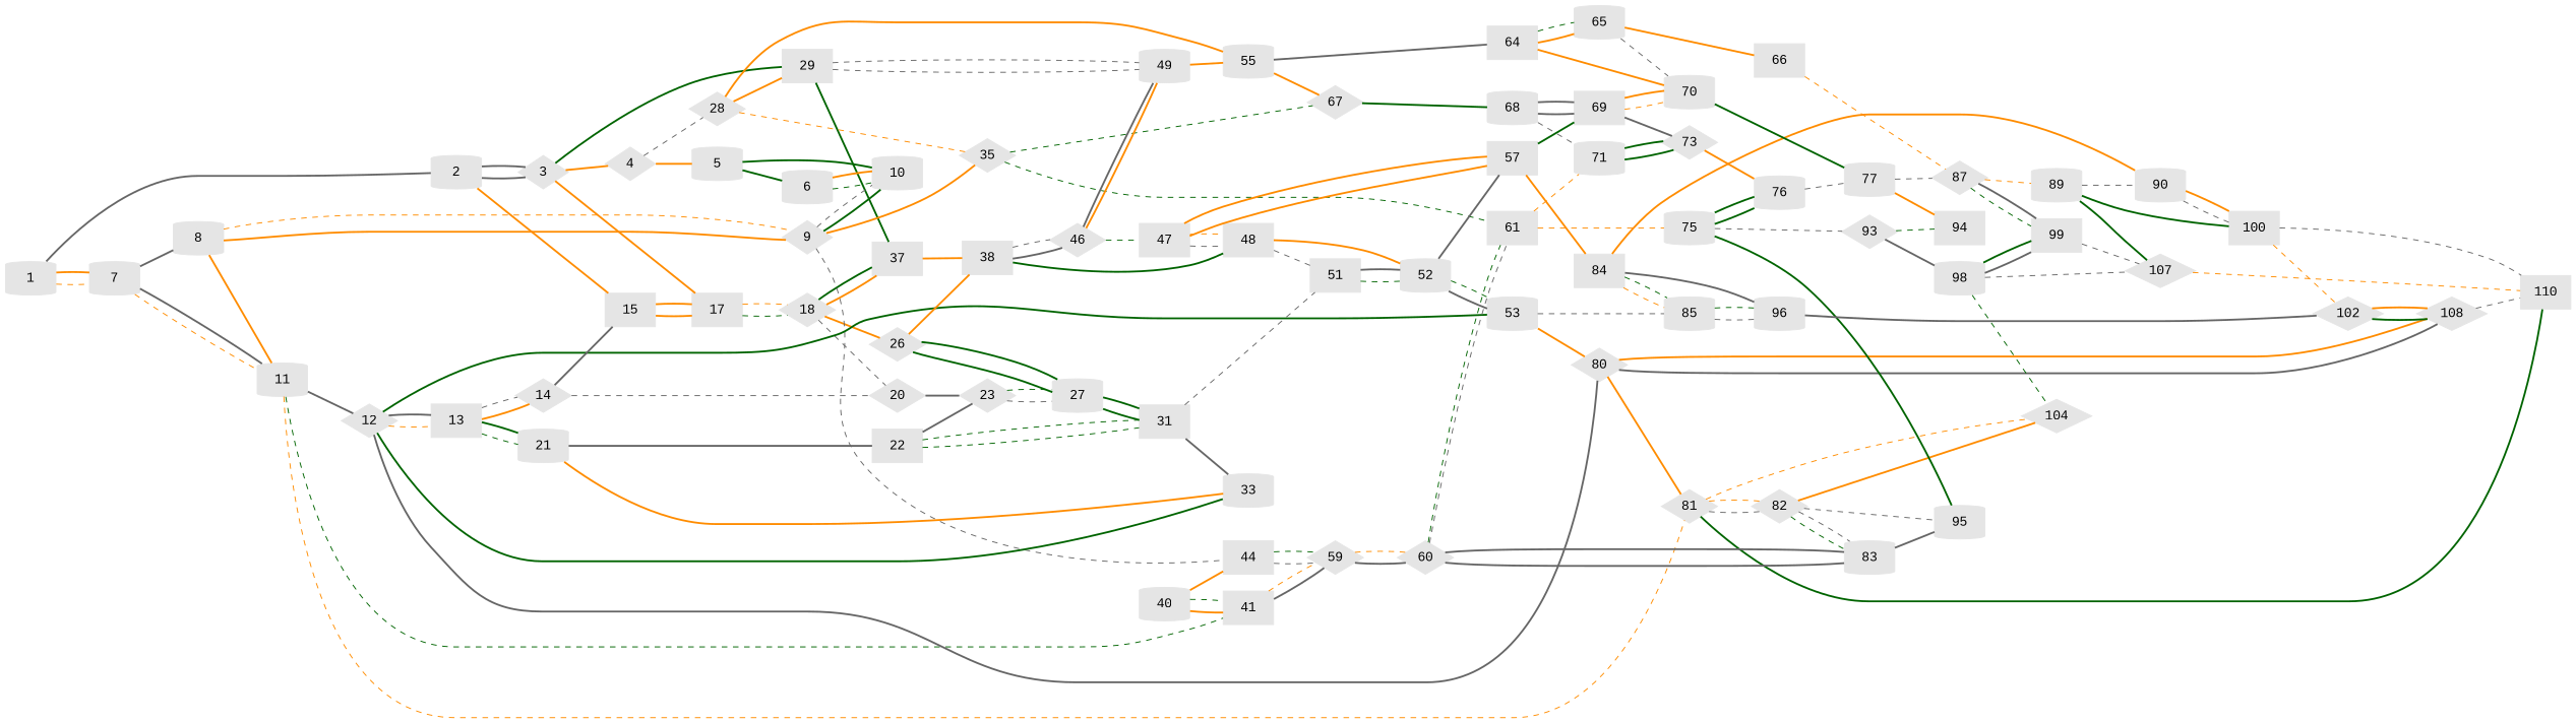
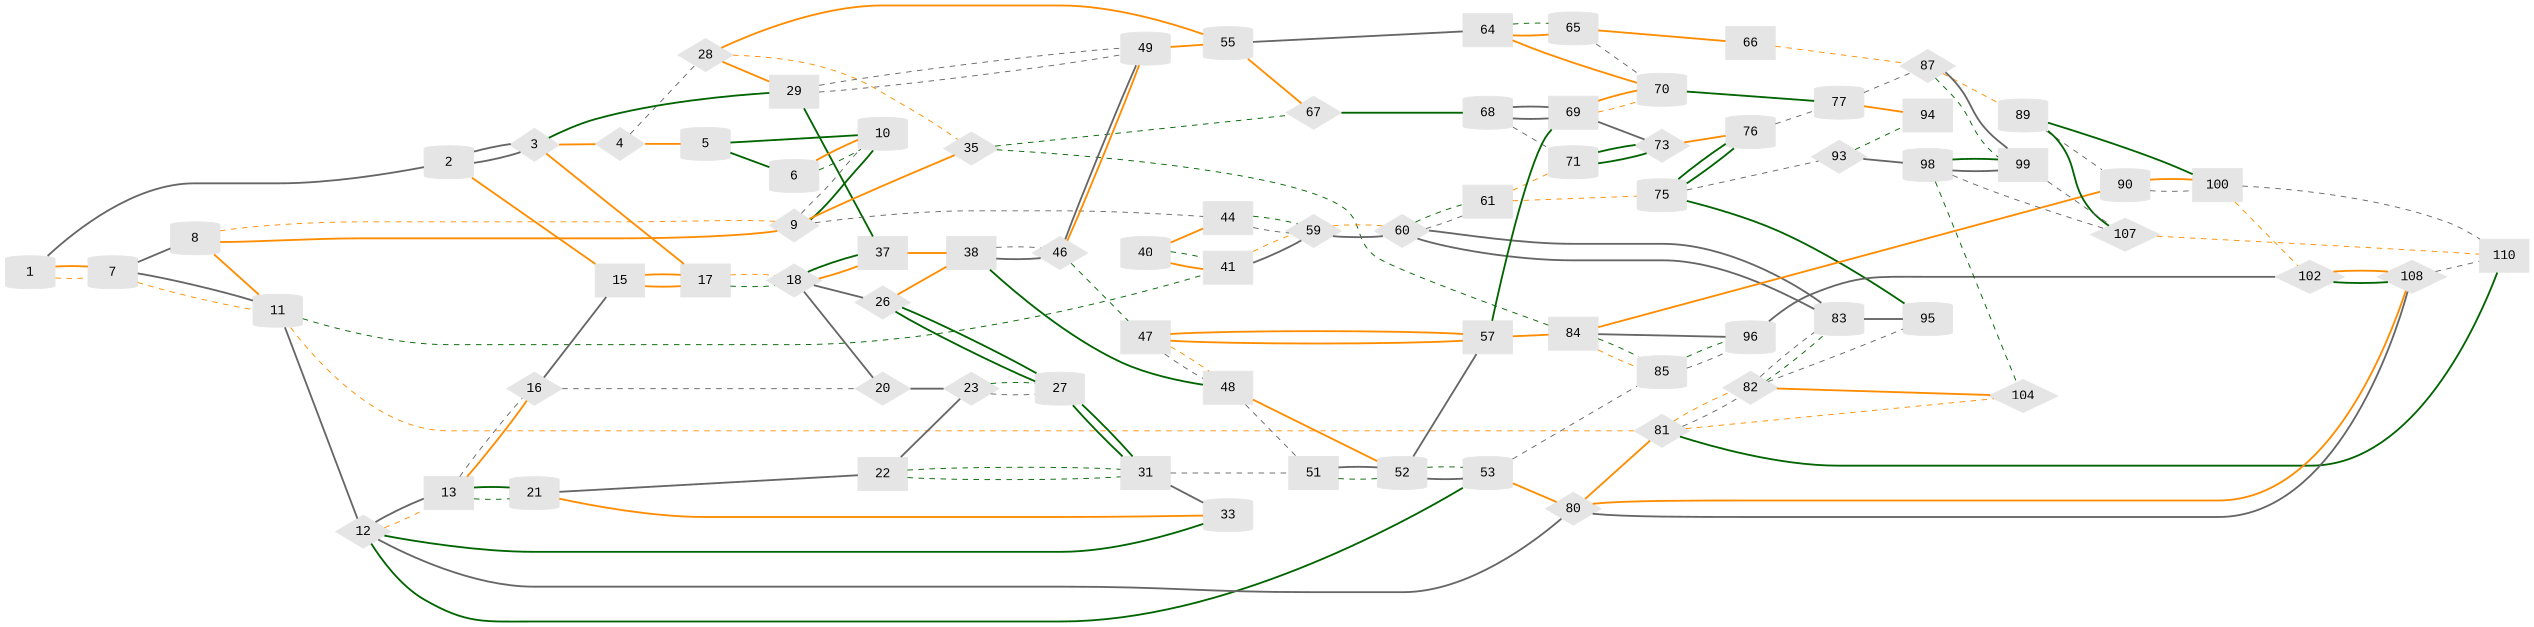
  graph {
    fontname="Liberation Mono"
    rankdir=LR
    node [color=gray90 fontname="Liberation Mono" shape=cylinder style=filled]
    edge [color=gray40 fontname="Liberation Mono" style=bold]
    1
    2
    7
    3 [shape=diamond super="+16"]
    15 [shape=box]
    8 [super="+43"]
    11 [super="+42"]
    4 [shape=diamond super="+25"]
    17 [shape=box]
    29 [shape=box super="+30"]
    5 [super="+24"]
    28 [shape=diamond super="+36"]
    18 [shape=diamond super="+19"]
    37 [shape=box]
    49
    6
    10
    35 [shape=diamond super="+63"]
    55 [super="+56"]
    9 [shape=diamond super="+34"]
    12 [shape=diamond super="+45"]
    41 [shape=box]
    81 [shape=diamond super="+112"]
    44 [shape=box]
    61 [shape=box super="+62"]
    67 [shape=diamond]
    59 [shape=diamond]
    13 [shape=box]
    33
    53 [super="+79"]
    80 [shape=diamond]
    82 [shape=diamond super="+103"]
    104 [shape=diamond]
    110 [shape=box super="+111"]
-   14 [shape=diamond]
+   14 [shape=diamond label=16]
    21
    85
    108 [shape=diamond]
    20 [shape=diamond]
    22 [shape=box]
    23 [shape=diamond]
    26 [shape=diamond]
    27
    38 [shape=box super="+39"]
    31 [shape=box super="+32"]
    51 [shape=box]
    46 [shape=diamond]
    48 [shape=box super="+50"]
    64 [shape=box]
    52 [super="+54"]
    71 [super="+72"]
    75 [super="+92"]
    68
    47 [shape=box]
    40
    60 [shape=diamond]
    57 [shape=box super="+58"]
    84 [shape=box super="+91"]
    69 [shape=box]
    96
    65
    70 [super="+78"]
    66 [shape=box]
    87 [shape=diamond super="+88"]
    90
    83
    95
    73 [shape=diamond super="+74"]
    76
    93 [shape=diamond super="+97"]
    77 [super="+86"]
    89 [super="+106"]
    99 [shape=box]
    94 [shape=box]
    98 [super="+105"]
    100 [shape=box super="+101"]
    102 [shape=diamond]
    107 [shape=diamond super="+109"]
    1 -- 2
    1 -- 7 [color=darkorange style=dashed]
    1 -- 7 [color=darkorange]
    2 -- 3
    2 -- 3
    2 -- 15 [color=darkorange]
    7 -- 8
    7 -- 11 [color=darkorange style=dashed]
    7 -- 11
    3 -- 4 [color=darkorange]
    3 -- 17 [color=darkorange]
    3 -- 29 [color=darkgreen]
    15 -- 17 [color=darkorange]
    15 -- 17 [color=darkorange]
    8 -- 11 [color=darkorange]
    8 -- 9 [color=darkorange]
    8 -- 9 [color=darkorange style=dashed]
    11 -- 12
    11 -- 41 [color=darkgreen style=dashed]
    11 -- 81 [color=darkorange style=dashed]
    4 -- 5 [color=darkorange weight=2]
    4 -- 28 [style=dashed]
    17 -- 18 [color=darkgreen style=dashed]
    17 -- 18 [color=darkorange style=dashed]
    29 -- 37 [color=darkgreen]
    29 -- 49 [style=dashed]
    29 -- 49 [style=dashed]
    5 -- 6 [color=darkgreen]
    5 -- 10 [color=darkgreen]
    28 -- 29 [color=darkorange]
    28 -- 35 [color=darkorange style=dashed]
    28 -- 55 [color=darkorange]
    18 -- 37 [color=darkorange]
    18 -- 37 [color=darkgreen]
-   18 -- 20 [style=dashed]
-   18 -- 26 [color=darkorange]
+   18 -- 20
+   18 -- 26
    37 -- 38 [color=darkorange]
    49 -- 55 [color=darkorange]
    6 -- 10 [color=darkgreen style=dashed]
    6 -- 10 [color=darkorange]
-   35 -- 61 [color=darkgreen style=dashed]
+   35 -- 84 [color=darkgreen style=dashed]
    35 -- 67 [color=darkgreen style=dashed]
    55 -- 67 [color=darkorange]
    55 -- 64
    9 -- 10 [color=darkgreen]
    9 -- 10 [style=dashed]
    9 -- 35 [color=darkorange]
    9 -- 44 [style=dashed]
    12 -- 13 [color=darkorange style=dashed]
    12 -- 13
    12 -- 33 [color=darkgreen]
    12 -- 53 [color=darkgreen]
    12 -- 80
    41 -- 59
    41 -- 59 [color=darkorange style=dashed]
    81 -- 82 [style=dashed]
    81 -- 82 [color=darkorange style=dashed]
    81 -- 104 [color=darkorange style=dashed]
    81 -- 110 [color=darkgreen]
    44 -- 59 [style=dashed]
    44 -- 59 [color=darkgreen style=dashed]
    61 -- 71 [color=darkorange style=dashed]
    61 -- 75 [color=darkorange style=dashed]
    67 -- 68 [color=darkgreen]
    59 -- 60
    59 -- 60 [color=darkorange style=dashed]
    13 -- 14 [color=darkorange]
    13 -- 14 [style=dashed]
    13 -- 21 [color=darkgreen style=dashed]
    13 -- 21 [color=darkgreen]
    53 -- 80 [color=darkorange]
    53 -- 85 [style=dashed]
    80 -- 81 [color=darkorange]
    80 -- 108
    80 -- 108 [color=darkorange]
    82 -- 104 [color=darkorange]
    82 -- 83 [color=darkgreen style=dashed]
    82 -- 83 [style=dashed]
    82 -- 95 [style=dashed]
    14 -- 15
    14 -- 20 [style=dashed]
    21 -- 33 [color=darkorange]
    21 -- 22
    85 -- 96 [style=dashed]
    85 -- 96 [color=darkgreen style=dashed]
    108 -- 110 [style=dashed]
    20 -- 23
    22 -- 23
    22 -- 31 [color=darkgreen style=dashed]
    22 -- 31 [color=darkgreen style=dashed]
    23 -- 27 [style=dashed]
    23 -- 27 [color=darkgreen style=dashed]
    26 -- 27 [color=darkgreen]
    26 -- 27 [color=darkgreen]
    26 -- 38 [color=darkorange]
    27 -- 31 [color=darkgreen]
    27 -- 31 [color=darkgreen]
    38 -- 46
    38 -- 46 [style=dashed]
    38 -- 48 [color=darkgreen]
    31 -- 33
    31 -- 51 [style=dashed]
    51 -- 52 [color=darkgreen style=dashed]
    51 -- 52
    46 -- 49 [color=darkorange]
    46 -- 49
    46 -- 47 [color=darkgreen style=dashed]
    48 -- 51 [style=dashed]
    48 -- 52 [color=darkorange]
    64 -- 65 [color=darkorange]
    64 -- 65 [color=darkgreen style=dashed]
    64 -- 70 [color=darkorange]
    52 -- 53
    52 -- 53 [color=darkgreen style=dashed]
    52 -- 57
    71 -- 73 [color=darkgreen weight=2]
    71 -- 73 [color=darkgreen]
    75 -- 95 [color=darkgreen]
    75 -- 76 [color=darkgreen]
    75 -- 76 [color=darkgreen]
    75 -- 93 [style=dashed]
    68 -- 71 [style=dashed]
    68 -- 69
    68 -- 69
    47 -- 48 [style=dashed]
    47 -- 48 [color=darkorange style=dashed]
    47 -- 57 [color=darkorange]
    47 -- 57 [color=darkorange]
    40 -- 41 [color=darkorange]
    40 -- 41 [color=darkgreen style=dashed]
    40 -- 44 [color=darkorange]
    60 -- 61 [style=dashed]
    60 -- 61 [color=darkgreen style=dashed]
    60 -- 83
    60 -- 83
    57 -- 84 [color=darkorange]
    57 -- 69 [color=darkgreen]
    84 -- 85 [color=darkorange style=dashed]
    84 -- 85 [color=darkgreen style=dashed]
    84 -- 96
    84 -- 90 [color=darkorange]
    69 -- 70 [color=darkorange style=dashed]
    69 -- 70 [color=darkorange]
    69 -- 73
    96 -- 102
    65 -- 70 [style=dashed]
    65 -- 66 [color=darkorange]
    70 -- 77 [color=darkgreen]
    66 -- 87 [color=darkorange style=dashed]
    87 -- 89 [color=darkorange style=dashed]
    87 -- 99 [color=darkgreen style=dashed]
    87 -- 99
    90 -- 100 [style=dashed]
    90 -- 100 [color=darkorange]
    83 -- 95
    73 -- 76 [color=darkorange]
    76 -- 77 [style=dashed]
    93 -- 94 [color=darkgreen style=dashed weight=2]
    93 -- 98
    77 -- 87 [style=dashed]
    77 -- 94 [color=darkorange]
    89 -- 90 [style=dashed]
    89 -- 100 [color=darkgreen]
    89 -- 107 [color=darkgreen]
    99 -- 107 [style=dashed]
    98 -- 104 [color=darkgreen style=dashed]
    98 -- 99
    98 -- 99 [color=darkgreen]
    98 -- 107 [style=dashed]
    100 -- 110 [style=dashed]
    100 -- 102 [color=darkorange style=dashed]
    102 -- 108 [color=darkgreen]
    102 -- 108 [color=darkorange]
    107 -- 110 [color=darkorange style=dashed]
  }
